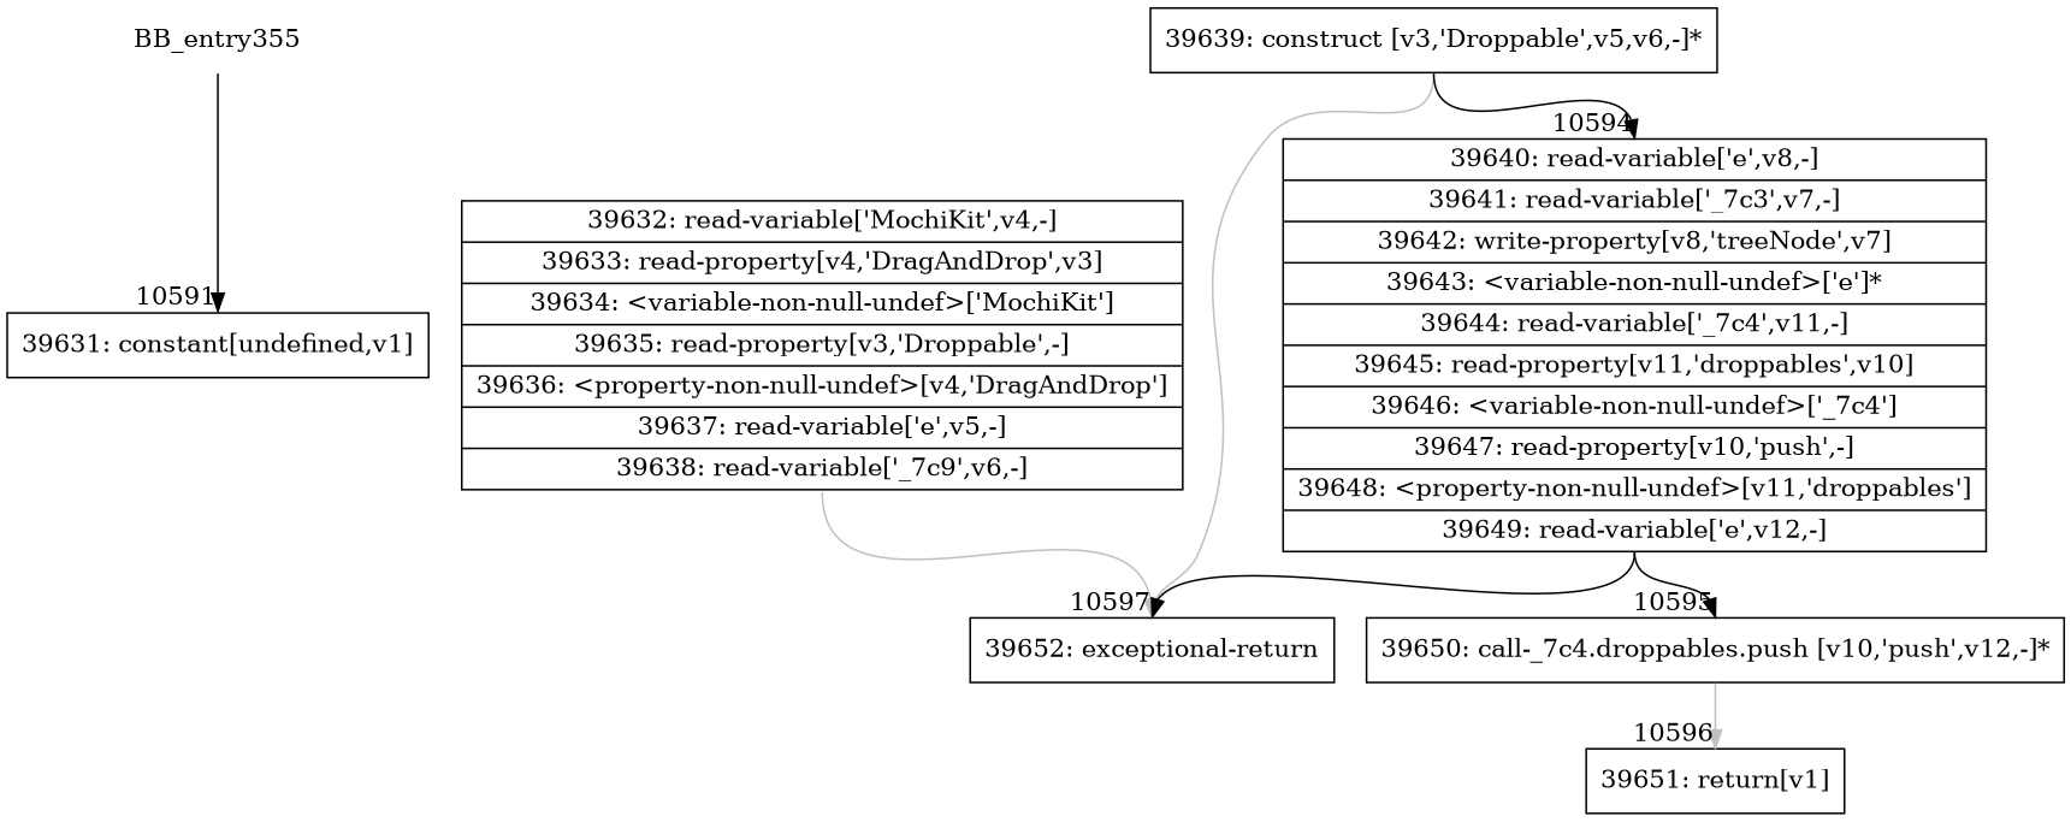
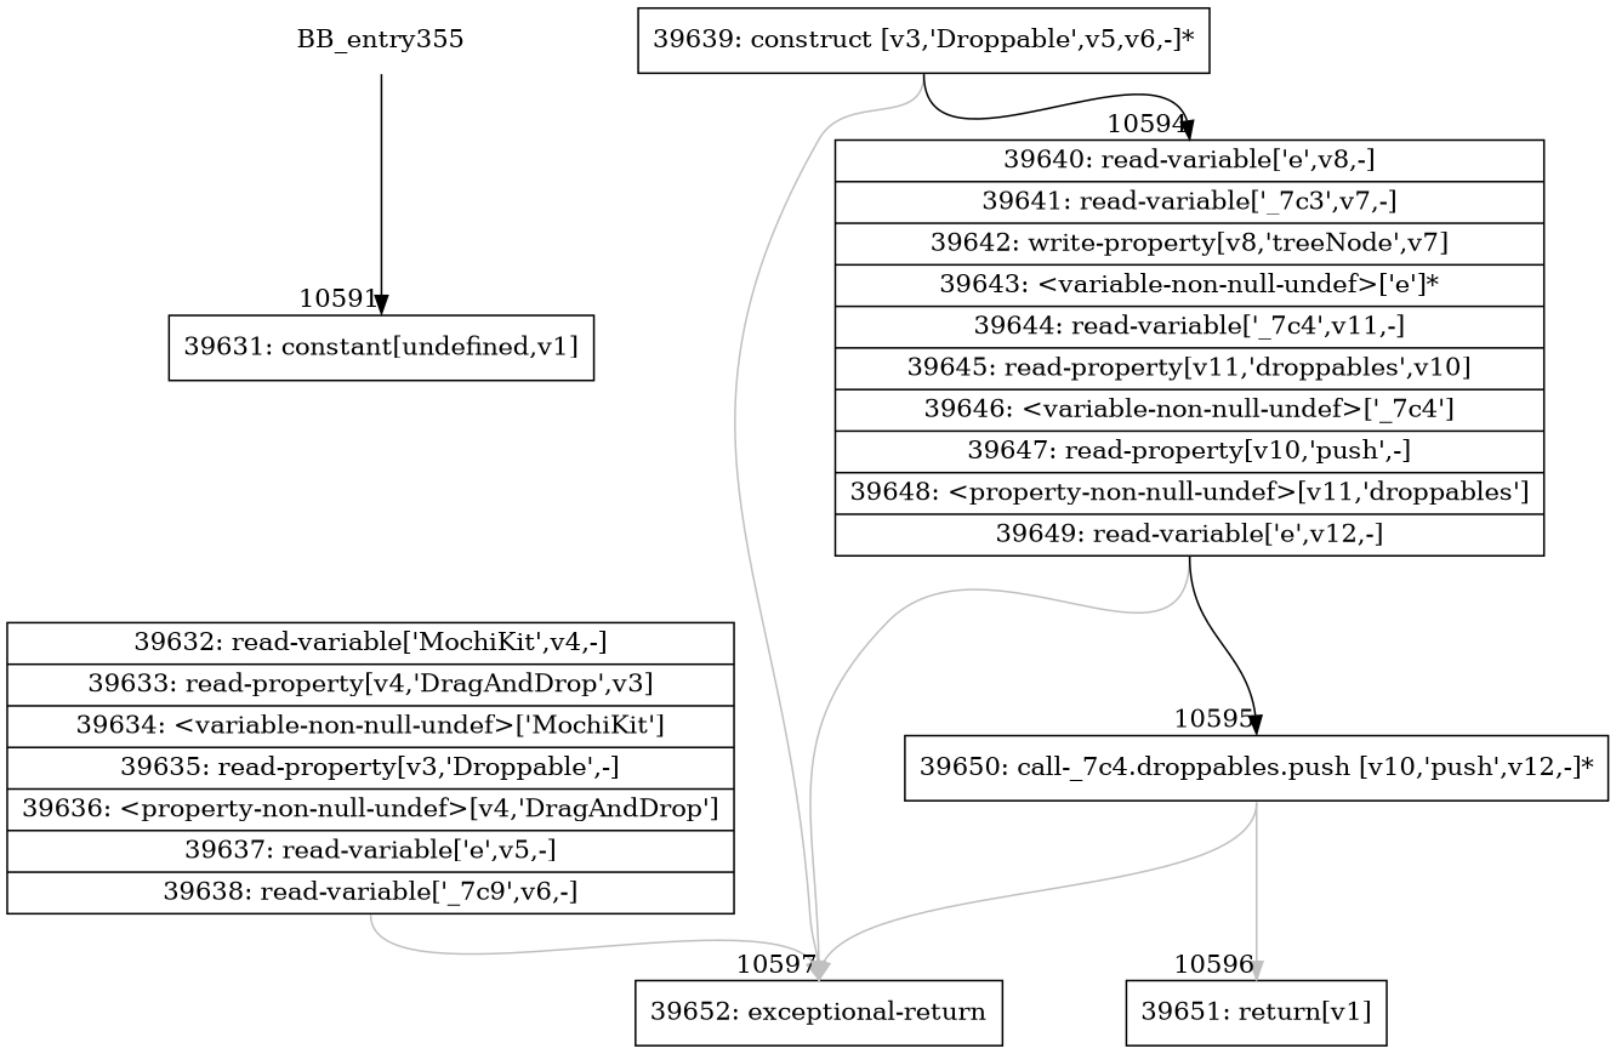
  digraph {
    rankdir=TD
    node [shape=record]
    edge [headport=n tailport=s color=gray]
    n1 [label=BB_entry355 shape=none]
    n2 [label="{39631: constant[undefined,v1]}"]
    n3 [label="{39632: read-variable['MochiKit',v4,-]|39633: read-property[v4,'DragAndDrop',v3]|39634: \<variable-non-null-undef\>['MochiKit']|39635: read-property[v3,'Droppable',-]|39636: \<property-non-null-undef\>[v4,'DragAndDrop']|39637: read-variable['e',v5,-]|39638: read-variable['_7c9',v6,-]}"]
    n4 [label="{39652: exceptional-return}"]
    n5 [label="{39639: construct [v3,'Droppable',v5,v6,-]*}"]
    n6 [label="{39640: read-variable['e',v8,-]|39641: read-variable['_7c3',v7,-]|39642: write-property[v8,'treeNode',v7]|39643: \<variable-non-null-undef\>['e']*|39644: read-variable['_7c4',v11,-]|39645: read-property[v11,'droppables',v10]|39646: \<variable-non-null-undef\>['_7c4']|39647: read-property[v10,'push',-]|39648: \<property-non-null-undef\>[v11,'droppables']|39649: read-variable['e',v12,-]}"]
    n7 [label="{39650: call-_7c4.droppables.push [v10,'push',v12,-]*}"]
    n8 [label="{39651: return[v1]}"]
    n1 -> n2 [headlabel="    10591" color=""]
    n3 -> n4 [headlabel="      10597"]
    n5 -> n4
    n5 -> n6 [headlabel="      10594" color=""]
-   n6 -> n4 [color=black]
+   n6 -> n4
    n6 -> n7 [headlabel="      10595" color=""]
+   n7 -> n4
    n7 -> n8 [headlabel="      10596"]
  }
